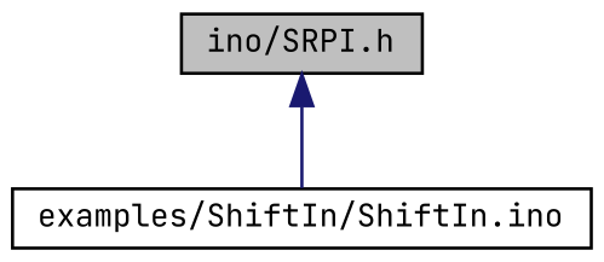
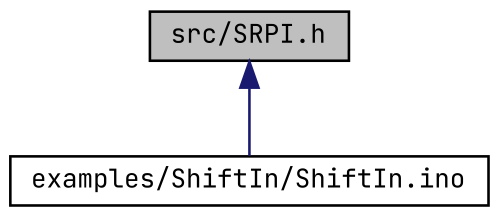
  digraph {
    fontname="JetBrains Mono"
    node [color=black fontname="JetBrains Mono" fontsize=10 shape=record style=filled]
-   n1 [fillcolor=grey75 fontcolor=black height=0.2 label="ino/SRPI.h" width=0.4]
+   n1 [fillcolor=grey75 fontcolor=black height=0.2 label="src/SRPI.h" width=0.4]
    n2 [fillcolor=white height=0.2 label="examples/ShiftIn/ShiftIn.ino" width=0.4]
    n1 -> n2 [color=midnightblue dir=back fontname="JetBrains Mono" fontsize=10 labelfontname=Helvetica labelfontsize=10 style=solid]
  }
